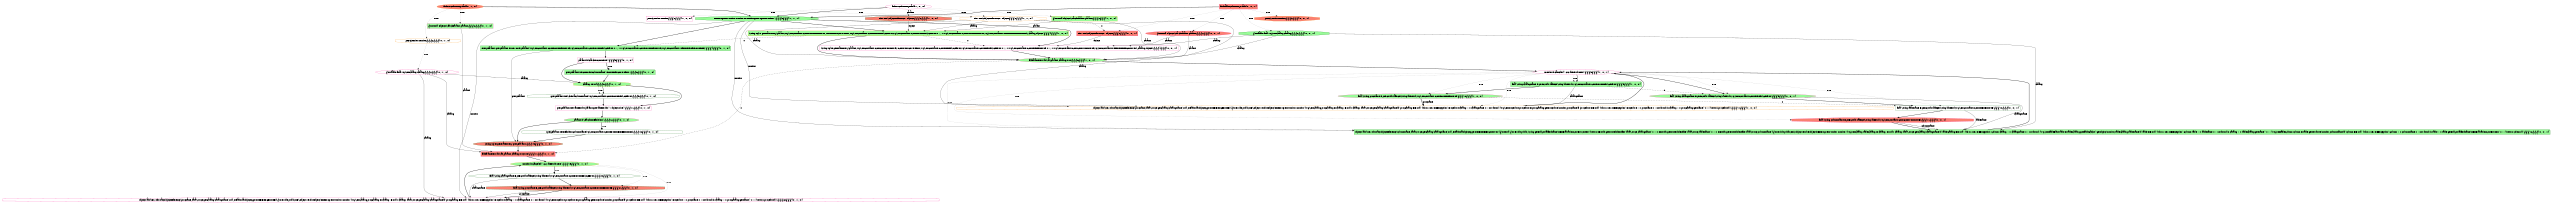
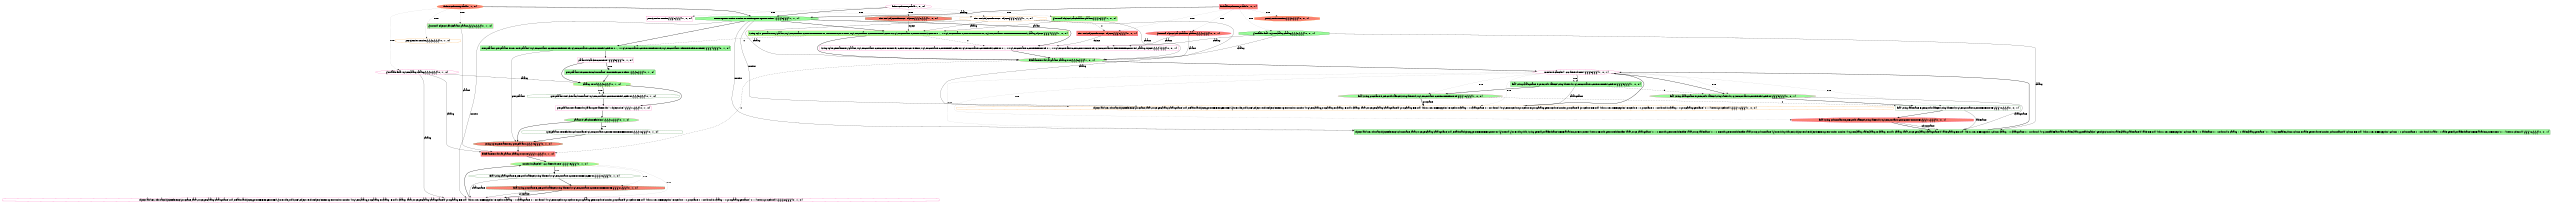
  digraph {
    node [color=deeppink fillcolor=white shape=octagon style=filled]
    edge [style=bold]
    n1 [label="!monitor.isCanceled() && dbResult.next()@@@8@@@['1', '0', '1']" shape=ellipse]
    n2 [color=darkgreen fillcolor=palegreen label="final String catalogName = JDBCUtils.safeGetString(dbResult,MySQLConstants.COL_ROUTINE_SCHEMA)@@@9@@@['1', '0', '0']" shape=note]
    n3 [fillcolor=salmon label="final String columnName = JDBCUtils.safeGetString(dbResult,MySQLConstants.COL_COLUMN_NAME)@@@11@@@['0', '0', '1']"]
    n4 [color=darkorange label="objects.add(new AbstractObjectReference(procName,dataSource.getCatalog(catalogName),null,,RelationalObjectType.TYPE_PROCEDURE){@Override public DBSObject resolveObject(DBRProgressMonitor monitor){MySQLCatalog procCatalog = catalog != null? catalog: dataSource.getCatalog(catalogName)if (procCatalog == null) {throw new DBException(\"Procedure catalog '\" + catalogName + \"' not found\")}MySQLProcedure procedure = procCatalog.getProcedure(monitor,procName)if (procedure == null) {throw new DBException(\"Procedure '\" + procName + \"' not found in catalog '\" + procCatalog.getName() + \"'\")}return procedure}})@@@11@@@['1', '0', '0']"]
    n5 [fillcolor=palegreen label="final String catalogName = JDBCUtils.safeGetString(dbResult,MySQLConstants.COL_TABLE_SCHEMA)@@@9@@@['0', '0', '1']" shape=ellipse]
    n6 [color=darkgreen fillcolor=palegreen label="objects.add(new AbstractObjectReference(columnName,dataSource.getCatalog(catalogName),null,,RelationalObjectType.TYPE_TABLE_COLUMN){@NotNull @Override public String getFullyQualifiedName(DBPEvaluationContext context){return DBUtils.getQuotedIdentifier(dataSource,catalogName) + '.' + DBUtils.getQuotedIdentifier(dataSource,tableName) + '.' + DBUtils.getQuotedIdentifier(dataSource,columnName)}@Override public DBSObject resolveObject(DBRProgressMonitor monitor){MySQLCatalog tableCatalog = catalog != null? catalog: dataSource.getCatalog(catalogName)if (tableCatalog == null) {throw new DBException(\"Column catalog '\" + catalogName + \"' not found\")}MySQLTableBase table = tableCatalog.getTableCache().getObject(monitor,tableCatalog,tableName)if (table == null) {throw new DBException(\"Column table '\" + tableName + \"' not found in catalog '\" + tableCatalog.getName() + \"'\")}MySQLTableColumn column = table.getAttribute(monitor,columnName)if (column == null) {throw new DBException(\"Column '\" + columnName + \"' not found in table '\" + table.getFullyQualifiedName(DBPEvaluationContext.DDL) + \"'\")}return column}})@@@12@@@['0', '0', '1']" shape=note]
    n7 [fillcolor=palegreen label="final String procName = JDBCUtils.safeGetString(dbResult,MySQLConstants.COL_ROUTINE_NAME)@@@10@@@['1', '0', '0']" shape=ellipse]
    n8 [color=darkgreen label="final String tableName = JDBCUtils.safeGetString(dbResult,MySQLConstants.COL_TABLE_NAME)@@@10@@@['0', '0', '1']" shape=note]
    n9 [fillcolor=palegreen label="params.isSearchInDefinitions()@@@12@@@['0', '1', '0']" shape=ellipse]
    n10 [color=darkgreen label="queryParams.setDefinitionColumnName(MySQLConstants.COL_ROUTINE_DEFINITION)@@@13@@@['0', '1', '0']"]
    n11 [color=darkgreen fillcolor=salmon label="String sql = generateQuery(queryParams)@@@15@@@['0', '1', '0']" shape=ellipse]
    n12 [fillcolor=salmon label="fillParameters(dbStat,params,catalog,true,true)@@@17@@@['0', '1', '0']" shape=note]
    n13 [color=darkorange fillcolor=salmon label="findProceduresByMask['0', '1', '0']" shape=ellipse]
    n14 [color=darkorange label="JDBCSession session@@@2@@@['0', '1', '0']"]
    n15 [color=darkorange label="List<DBSObjectReference> objects@@@2@@@['1', '1', '0']"]
    n16 [fillcolor=palegreen label="@NotNull ObjectsSearchParams params@@@2@@@['0', '1', '0']" shape=box]
    n17 [color=darkgreen fillcolor=palegreen label="DBRProgressMonitor monitor = session.getProgressMonitor()@@@3@@@['1', '1', '1']"]
    n18 [label="@Nullable final MySQLCatalog catalog@@@2@@@['0', '1', '0']" shape=ellipse]
    n19 [fillcolor=palegreen label="fillParameters(dbStat,params,catalog,true)@@@6@@@['1', '0', '1']" shape=ellipse]
    n20 [color=darkorange fillcolor=palegreen label="String sql = generateQuery(params,MySQLConstants.COL_ROUTINE_NAME,\"ROUTINE_COMMENT\",MySQLConstants.COL_ROUTINE_SCHEMA,MySQLConstants.COL_ROUTINE_SCHEMA + \",\" + MySQLConstants.COL_ROUTINE_NAME,MySQLConstants.META_TABLE_ROUTINES,catalog,objects)@@@4@@@['1', '0', '0']" shape=note]
    n21 [fillcolor=salmon label="List<DBSObjectReference> objects@@@2@@@['0', '0', '1']" shape=box]
    n22 [label="String sql = generateQuery(params,MySQLConstants.COL_COLUMN_NAME,\"COLUMN_COMMENT\",MySQLConstants.COL_TABLE_SCHEMA,MySQLConstants.COL_TABLE_SCHEMA + \",\" + MySQLConstants.COL_TABLE_NAME + \",\" + MySQLConstants.COL_COLUMN_NAME,MySQLConstants.META_TABLE_COLUMNS,catalog,objects)@@@4@@@['0', '0', '1']" shape=box]
    n23 [label="objects.add(new AbstractObjectReference(procName,dataSource.getCatalog(catalogName),null,,RelationalObjectType.TYPE_PROCEDURE){@Override public DBSObject resolveObject(DBRProgressMonitor monitor){MySQLCatalog procCatalog = catalog != null? catalog: dataSource.getCatalog(catalogName)if (procCatalog == null) {throw new DBException(\"Procedure catalog '\" + catalogName + \"' not found\")}MySQLProcedure procedure = procCatalog.getProcedure(monitor,procName)if (procedure == null) {throw new DBException(\"Procedure '\" + procName + \"' not found in catalog '\" + procCatalog.getName() + \"'\")}return procedure}})@@@22@@@['0', '1', '0']"]
    n24 [color=darkgreen fillcolor=palegreen label="QueryParams queryParams = new QueryParams(MySQLConstants.COL_ROUTINE_NAME,MySQLConstants.COL_ROUTINE_SCHEMA + \",\" + MySQLConstants.COL_ROUTINE_NAME,MySQLConstants.META_TABLE_ROUTINES)@@@4@@@['0', '1', '0']" shape=note]
    n25 [color=darkorange fillcolor=palegreen label="catalog != null@@@8@@@['0', '1', '0']"]
    n26 [color=darkorange fillcolor=palegreen label="!monitor.isCanceled() && dbResult.next()@@@19@@@['0', '1', '0']" shape=ellipse]
    n27 [color=darkgreen label="final String catalogName = JDBCUtils.safeGetString(dbResult,MySQLConstants.COL_ROUTINE_SCHEMA)@@@20@@@['0', '1', '0']" shape=ellipse]
    n28 [color=darkgreen fillcolor=salmon label="final String procName = JDBCUtils.safeGetString(dbResult,MySQLConstants.COL_ROUTINE_NAME)@@@21@@@['0', '1', '0']"]
    n29 [color=darkgreen fillcolor=palegreen label="@Nullable final MySQLCatalog catalog@@@2@@@['0', '0', '1']"]
    n30 [color=darkgreen label="queryParams.setSchemaColumnName(MySQLConstants.COL_ROUTINE_SCHEMA)@@@9@@@['0', '1', '0']"]
    n31 [label="queryParams.setMaxResults(params.getMaxResults() - objects.size())@@@11@@@['0', '1', '0']" shape=note]
    n32 [color=darkorange fillcolor=palegreen label="@NotNull ObjectsSearchParams params@@@2@@@['1', '0', '0']" shape=note]
    n33 [fillcolor=salmon label="findTableColumnsByMask['0', '0', '1']" shape=note]
    n34 [fillcolor=salmon label="@NotNull ObjectsSearchParams params@@@2@@@['0', '0', '1']" shape=ellipse]
    n35 [color=darkorange fillcolor=salmon label="JDBCSession session@@@2@@@['0', '0', '1']"]
    n36 [label="params.isSearchInComments()@@@5@@@['0', '1', '0']" shape=box]
    n37 [label="JDBCSession session@@@2@@@['1', '0', '0']" shape=note]
    n38 [color=darkgreen fillcolor=palegreen label="queryParams.setCommentColumnName(\"ROUTINE_COMMENT\")@@@6@@@['0', '1', '0']" shape=note]
    n39 [label="findProceduresByMask['1', '0', '0']" shape=ellipse]
    n40 [color=darkgreen fillcolor=salmon label="List<DBSObjectReference> objects@@@2@@@['1', '0', '0']"]
    n1 -> n2 [label=true style=dotted]
    n1 -> n2
    n1 -> n3 [label=true style=dotted]
    n1 -> n4 [label=true style=dotted]
    n1 -> n5 [label=true style=dotted]
    n1 -> n5
    n1 -> n6 [label=true style=dotted]
    n1 -> n7 [label=true style=dotted]
    n1 -> n8 [label=true style=dotted]
    n2 -> n4 [label=catalogName style=solid]
    n2 -> n5 [label=0 style=dashed]
    n2 -> n7
    n3 -> n6 [label=columnName style=solid]
    n3 -> n6
    n4 -> n1
    n5 -> n6 [label=catalogName style=solid]
    n5 -> n8
    n6 -> n1
    n7 -> n4 [label=procName style=solid]
    n7 -> n4
    n7 -> n8 [label=0 style=dashed]
    n8 -> n3
    n8 -> n6 [label=tableName style=solid]
    n9 -> n10 [label=true style=dotted]
    n9 -> n10
    n9 -> n11
    n10 -> n11
    n11 -> n12
    n12 -> n26
    n13 -> n14 [label=true style=dotted]
    n13 -> n15 [label=true style=dotted]
    n13 -> n16 [label=true style=dotted]
    n13 -> n17
-   n14 -> n18 [label=true style=dotted]
+   n13 -> n18 [label=true style=dotted]
    n15 -> n4 [label=catalog style=solid]
    n15 -> n19 [label=catalog style=solid]
    n15 -> n20 [label=catalog style=solid]
    n15 -> n21 [label=0 style=dashed]
    n16 -> n12 [label=params style=solid]
    n17 -> n4 [label=monitor style=solid]
    n17 -> n6 [label=monitor style=solid]
    n17 -> n20
    n17 -> n22
    n17 -> n23 [label=monitor style=solid]
    n17 -> n24
    n18 -> n12 [label=catalog style=solid]
    n18 -> n23 [label=catalog style=solid]
    n18 -> n25 [label=catalog style=solid]
    n19 -> n1
    n19 -> n12 [label=0 style=dashed]
    n20 -> n19
    n20 -> n22 [label=0 style=dashed]
    n20 -> n24 [label=0 style=dashed]
    n21 -> n22 [label=objects style=solid]
    n22 -> n19
    n23 -> n26
    n24 -> n11 [label=queryParams style=solid]
    n24 -> n36
    n25 -> n30
    n25 -> n30 [label=true style=dotted]
    n25 -> n31
    n26 -> n23 [label=true style=dotted]
    n26 -> n27 [label=true style=dotted]
    n26 -> n27
    n26 -> n28 [label=true style=dotted]
    n27 -> n23 [label=catalogName style=solid]
    n27 -> n28
    n28 -> n23
    n28 -> n23 [label=procName style=solid]
    n29 -> n6 [label=catalog style=solid]
    n29 -> n19 [label=catalog style=solid]
    n29 -> n22 [label=catalog style=solid]
    n30 -> n31
    n31 -> n9
    n32 -> n19 [label=params style=solid]
    n32 -> n20 [label=params style=solid]
    n33 -> n17
    n33 -> n21 [label=true style=dotted]
    n33 -> n29 [label=true style=dotted]
    n33 -> n34 [label=true style=dotted]
    n33 -> n35 [label=true style=dotted]
    n34 -> n19 [label=params style=solid]
    n34 -> n22 [label=params style=solid]
    n36 -> n25
    n36 -> n38
    n36 -> n38 [label=true style=dotted]
    n38 -> n25
-   n39 -> n15 [label=true style=dotted]
+   n39 -> n15 [label=catalog style=dotted]
    n39 -> n17
    n39 -> n32 [label=true style=dotted]
    n39 -> n37 [label=true style=dotted]
-   n39 -> n40 [label=params style=dotted]
+   n39 -> n40 [label=true style=dotted]
    n40 -> n20 [label=objects style=solid]
  }
